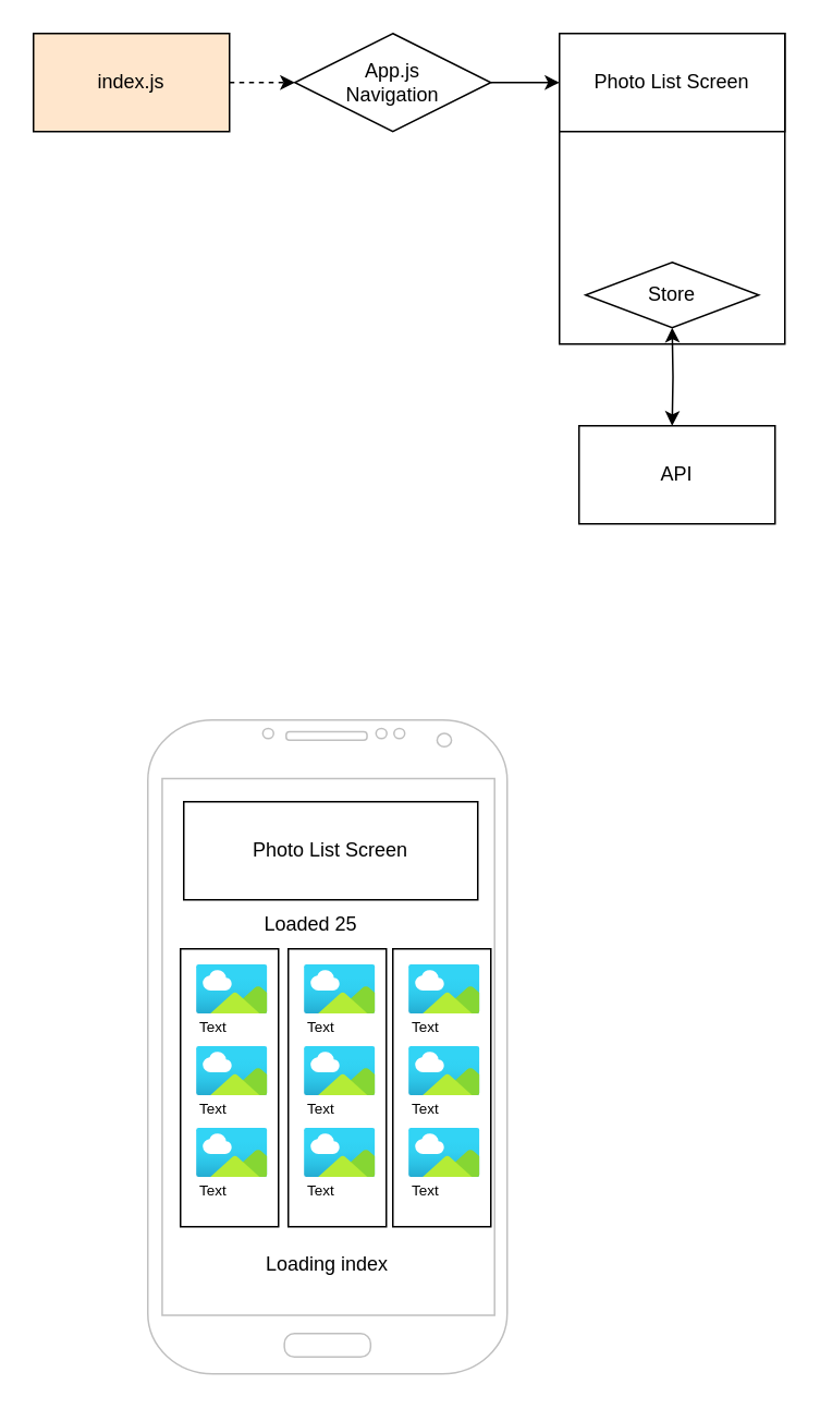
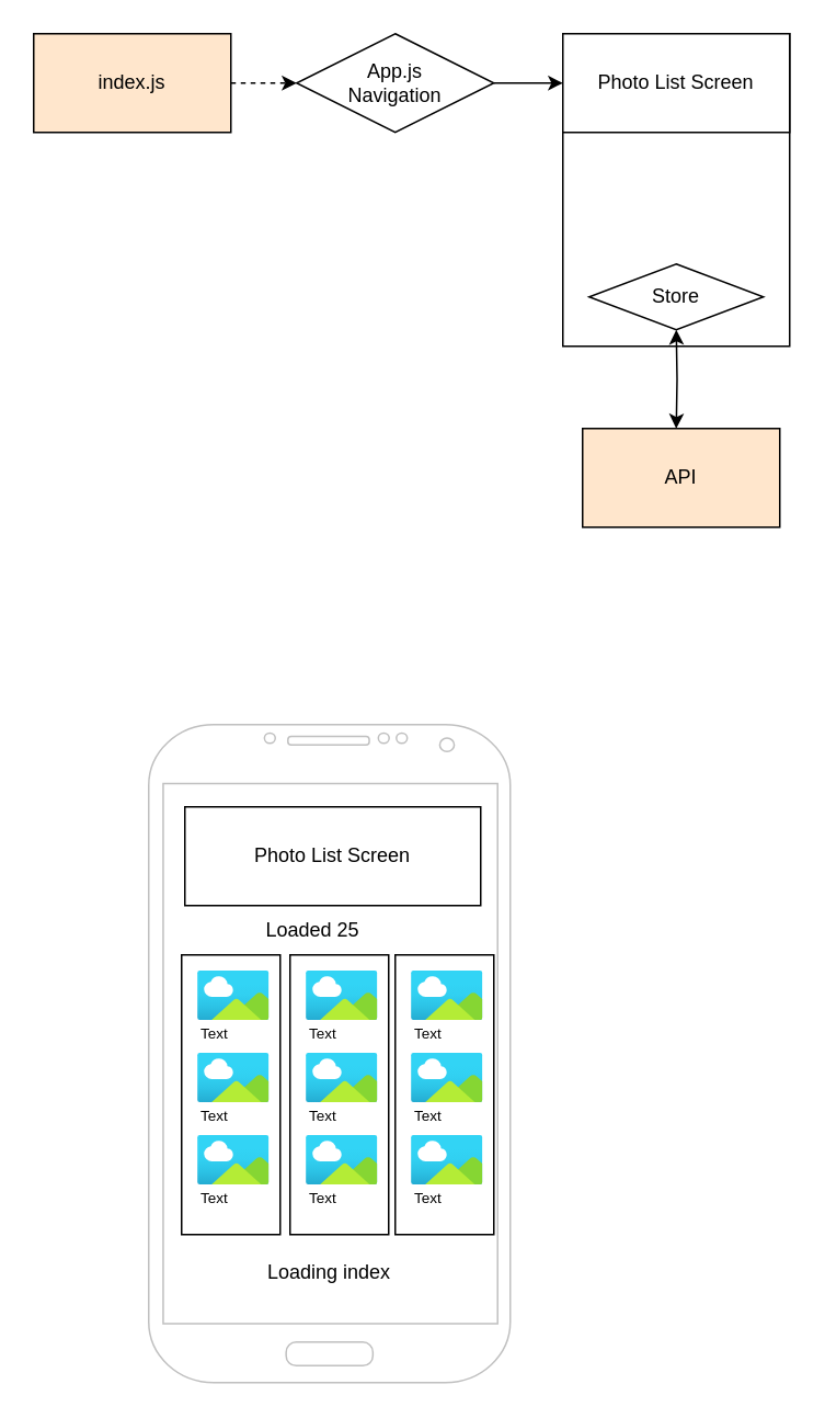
  <mxCell id="0" />
  <mxCell id="1" parent="0" />
  <mxCell id="2" value="" style="rounded=0;whiteSpace=wrap;html=1;" vertex="1" parent="1"><mxGeometry x="342" y="20" width="138" height="190" as="geometry" /></mxCell>
  <mxCell id="3" value="index.js" style="rounded=0;whiteSpace=wrap;html=1;fillColor=#ffe6cc;" vertex="1" parent="1"><mxGeometry x="20" y="20" width="120" height="60" as="geometry" /></mxCell>
  <mxCell id="4" value="App.js&lt;br&gt;Navigation" style="rhombus;whiteSpace=wrap;html=1;" vertex="1" parent="1"><mxGeometry x="180" y="20" width="120" height="60" as="geometry" /></mxCell>
  <mxCell id="5" value="Photo List Screen" style="rounded=0;whiteSpace=wrap;html=1;" vertex="1" parent="1"><mxGeometry x="342" y="20" width="138" height="60" as="geometry" /></mxCell>
- <mxCell id="6" value="API" style="rounded=0;whiteSpace=wrap;html=1;" vertex="1" parent="1"><mxGeometry x="354" y="260" width="120" height="60" as="geometry" /></mxCell>
+ <mxCell id="6" value="API" style="rounded=0;whiteSpace=wrap;html=1;fillColor=#ffe6cc;" vertex="1" parent="1"><mxGeometry x="354" y="260" width="120" height="60" as="geometry" /></mxCell>
  <mxCell id="7" value="Store" style="rhombus;whiteSpace=wrap;html=1;" vertex="1" parent="1"><mxGeometry x="358" y="160" width="106" height="40" as="geometry" /></mxCell>
  <mxCell id="8" value="" style="endArrow=classic;startArrow=classic;html=1;rounded=0;edgeStyle=orthogonalEdgeStyle;entryX=0.5;entryY=1;entryDx=0;entryDy=0;" edge="1" parent="1" target="7"><mxGeometry width="50" height="50" relative="1" as="geometry"><mxPoint x="411" y="260" as="sourcePoint" /><mxPoint x="270" y="240" as="targetPoint" /></mxGeometry></mxCell>
  <mxCell id="9" value="" style="endArrow=classic;html=1;rounded=0;edgeStyle=orthogonalEdgeStyle;exitX=1;exitY=0.5;exitDx=0;exitDy=0;entryX=0;entryY=0.5;entryDx=0;entryDy=0;dashed=1;" edge="1" parent="1" source="3" target="4"><mxGeometry width="50" height="50" relative="1" as="geometry"><mxPoint x="140" y="130" as="sourcePoint" /><mxPoint x="190" y="80" as="targetPoint" /></mxGeometry></mxCell>
  <mxCell id="10" value="" style="endArrow=classic;html=1;rounded=0;edgeStyle=orthogonalEdgeStyle;exitX=1;exitY=0.5;exitDx=0;exitDy=0;entryX=0;entryY=0.5;entryDx=0;entryDy=0;" edge="1" parent="1" source="4" target="5"><mxGeometry width="50" height="50" relative="1" as="geometry"><mxPoint x="250" y="140" as="sourcePoint" /><mxPoint x="300" y="90" as="targetPoint" /></mxGeometry></mxCell>
  <mxCell id="11" value="" style="verticalLabelPosition=bottom;verticalAlign=top;html=1;shadow=0;dashed=0;strokeWidth=1;shape=mxgraph.android.phone2;strokeColor=#c0c0c0;" vertex="1" parent="1"><mxGeometry x="90" y="440" width="220" height="400" as="geometry" /></mxCell>
  <mxCell id="12" value="Photo List Screen" style="rounded=0;whiteSpace=wrap;html=1;" vertex="1" parent="1"><mxGeometry x="112" y="490" width="180" height="60" as="geometry" /></mxCell>
  <mxCell id="13" value="Loaded 25" style="text;html=1;strokeColor=none;fillColor=none;align=center;verticalAlign=middle;whiteSpace=wrap;rounded=0;" vertex="1" parent="1"><mxGeometry x="160" y="550" width="60" height="30" as="geometry" /></mxCell>
  <mxCell id="14" value="Loading index" style="text;html=1;strokeColor=none;fillColor=none;align=center;verticalAlign=middle;whiteSpace=wrap;rounded=0;" vertex="1" parent="1"><mxGeometry x="120" y="758" width="160" height="30" as="geometry" /></mxCell>
  <mxCell id="15" value="" style="group" vertex="1" connectable="0" parent="1"><mxGeometry x="170" y="580" width="60" height="170" as="geometry" /></mxCell>
  <mxCell id="16" value="" style="rounded=0;whiteSpace=wrap;html=1;" vertex="1" parent="15"><mxGeometry x="6" width="60" height="170" as="geometry" /></mxCell>
  <mxCell id="17" value="" style="group" vertex="1" connectable="0" parent="15"><mxGeometry x="16" y="10" width="43.64" height="53" as="geometry" /></mxCell>
  <mxCell id="18" value="" style="aspect=fixed;html=1;points=[];align=center;image;fontSize=12;image=img/lib/azure2/general/Image.svg;" vertex="1" parent="17"><mxGeometry width="43.64" height="30" as="geometry" /></mxCell>
  <mxCell id="19" value="Text" style="text;html=1;strokeColor=none;fillColor=none;align=left;verticalAlign=middle;whiteSpace=wrap;rounded=0;fontSize=9;" vertex="1" parent="17"><mxGeometry y="23" width="40" height="30" as="geometry" /></mxCell>
  <mxCell id="20" value="" style="group" vertex="1" connectable="0" parent="15"><mxGeometry x="16" y="60" width="43.64" height="53" as="geometry" /></mxCell>
  <mxCell id="21" value="" style="aspect=fixed;html=1;points=[];align=center;image;fontSize=12;image=img/lib/azure2/general/Image.svg;" vertex="1" parent="20"><mxGeometry width="43.64" height="30" as="geometry" /></mxCell>
  <mxCell id="22" value="Text" style="text;html=1;strokeColor=none;fillColor=none;align=left;verticalAlign=middle;whiteSpace=wrap;rounded=0;fontSize=9;" vertex="1" parent="20"><mxGeometry y="23" width="40" height="30" as="geometry" /></mxCell>
  <mxCell id="23" value="" style="group" vertex="1" connectable="0" parent="15"><mxGeometry x="16" y="110" width="43.64" height="53" as="geometry" /></mxCell>
  <mxCell id="24" value="" style="aspect=fixed;html=1;points=[];align=center;image;fontSize=12;image=img/lib/azure2/general/Image.svg;" vertex="1" parent="23"><mxGeometry width="43.64" height="30" as="geometry" /></mxCell>
  <mxCell id="25" value="Text" style="text;html=1;strokeColor=none;fillColor=none;align=left;verticalAlign=middle;whiteSpace=wrap;rounded=0;fontSize=9;" vertex="1" parent="23"><mxGeometry y="23" width="40" height="30" as="geometry" /></mxCell>
  <mxCell id="26" value="" style="rounded=0;whiteSpace=wrap;html=1;" vertex="1" parent="1"><mxGeometry x="240" y="580" width="60" height="170" as="geometry" /></mxCell>
  <mxCell id="27" value="" style="group" vertex="1" connectable="0" parent="1"><mxGeometry x="250" y="590" width="43.64" height="53" as="geometry" /></mxCell>
  <mxCell id="28" value="" style="aspect=fixed;html=1;points=[];align=center;image;fontSize=12;image=img/lib/azure2/general/Image.svg;" vertex="1" parent="27"><mxGeometry width="43.64" height="30" as="geometry" /></mxCell>
  <mxCell id="29" value="Text" style="text;html=1;strokeColor=none;fillColor=none;align=left;verticalAlign=middle;whiteSpace=wrap;rounded=0;fontSize=9;" vertex="1" parent="27"><mxGeometry y="23" width="40" height="30" as="geometry" /></mxCell>
  <mxCell id="30" value="" style="group" vertex="1" connectable="0" parent="1"><mxGeometry x="250" y="640" width="43.64" height="53" as="geometry" /></mxCell>
  <mxCell id="31" value="" style="aspect=fixed;html=1;points=[];align=center;image;fontSize=12;image=img/lib/azure2/general/Image.svg;" vertex="1" parent="30"><mxGeometry width="43.64" height="30" as="geometry" /></mxCell>
  <mxCell id="32" value="Text" style="text;html=1;strokeColor=none;fillColor=none;align=left;verticalAlign=middle;whiteSpace=wrap;rounded=0;fontSize=9;" vertex="1" parent="30"><mxGeometry y="23" width="40" height="30" as="geometry" /></mxCell>
  <mxCell id="33" value="" style="group" vertex="1" connectable="0" parent="1"><mxGeometry x="250" y="690" width="43.64" height="53" as="geometry" /></mxCell>
  <mxCell id="34" value="" style="aspect=fixed;html=1;points=[];align=center;image;fontSize=12;image=img/lib/azure2/general/Image.svg;" vertex="1" parent="33"><mxGeometry width="43.64" height="30" as="geometry" /></mxCell>
  <mxCell id="35" value="Text" style="text;html=1;strokeColor=none;fillColor=none;align=left;verticalAlign=middle;whiteSpace=wrap;rounded=0;fontSize=9;" vertex="1" parent="33"><mxGeometry y="23" width="40" height="30" as="geometry" /></mxCell>
  <mxCell id="36" value="" style="group" vertex="1" connectable="0" parent="1"><mxGeometry x="110" y="580" width="60" height="170" as="geometry" /></mxCell>
  <mxCell id="37" value="" style="rounded=0;whiteSpace=wrap;html=1;" vertex="1" parent="36"><mxGeometry width="60" height="170" as="geometry" /></mxCell>
  <mxCell id="38" value="" style="group" vertex="1" connectable="0" parent="36"><mxGeometry x="10" y="10" width="43.64" height="53" as="geometry" /></mxCell>
  <mxCell id="39" value="" style="aspect=fixed;html=1;points=[];align=center;image;fontSize=12;image=img/lib/azure2/general/Image.svg;" vertex="1" parent="38"><mxGeometry width="43.64" height="30" as="geometry" /></mxCell>
  <mxCell id="40" value="Text" style="text;html=1;strokeColor=none;fillColor=none;align=left;verticalAlign=middle;whiteSpace=wrap;rounded=0;fontSize=9;" vertex="1" parent="38"><mxGeometry y="23" width="40" height="30" as="geometry" /></mxCell>
  <mxCell id="41" value="" style="group" vertex="1" connectable="0" parent="36"><mxGeometry x="10" y="60" width="43.64" height="53" as="geometry" /></mxCell>
  <mxCell id="42" value="" style="aspect=fixed;html=1;points=[];align=center;image;fontSize=12;image=img/lib/azure2/general/Image.svg;" vertex="1" parent="41"><mxGeometry width="43.64" height="30" as="geometry" /></mxCell>
  <mxCell id="43" value="Text" style="text;html=1;strokeColor=none;fillColor=none;align=left;verticalAlign=middle;whiteSpace=wrap;rounded=0;fontSize=9;" vertex="1" parent="41"><mxGeometry y="23" width="40" height="30" as="geometry" /></mxCell>
  <mxCell id="44" value="" style="group" vertex="1" connectable="0" parent="36"><mxGeometry x="10" y="110" width="43.64" height="53" as="geometry" /></mxCell>
  <mxCell id="45" value="" style="aspect=fixed;html=1;points=[];align=center;image;fontSize=12;image=img/lib/azure2/general/Image.svg;" vertex="1" parent="44"><mxGeometry width="43.64" height="30" as="geometry" /></mxCell>
  <mxCell id="46" value="Text" style="text;html=1;strokeColor=none;fillColor=none;align=left;verticalAlign=middle;whiteSpace=wrap;rounded=0;fontSize=9;" vertex="1" parent="44"><mxGeometry y="23" width="40" height="30" as="geometry" /></mxCell>
